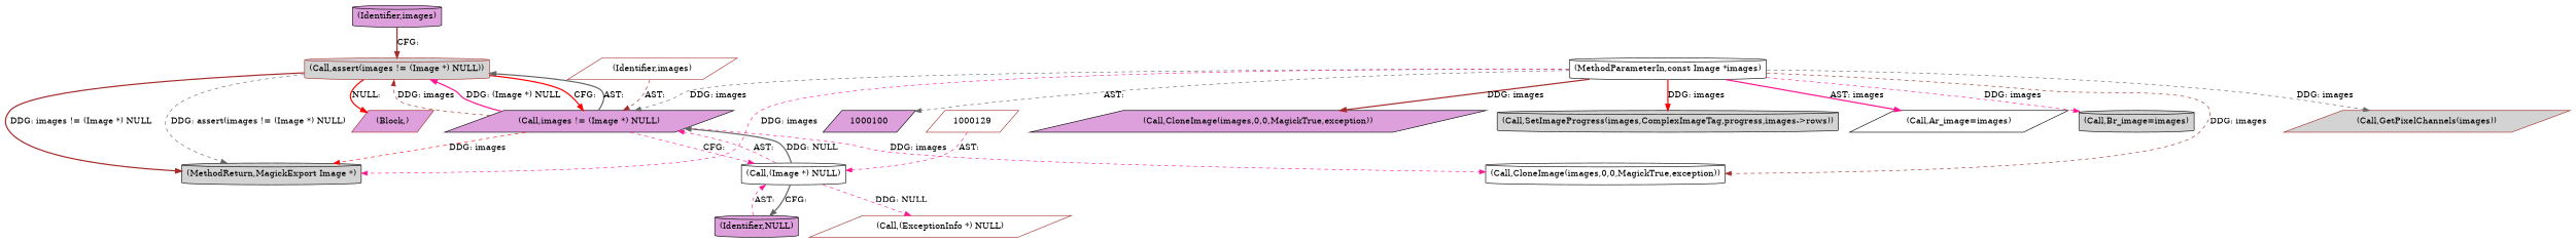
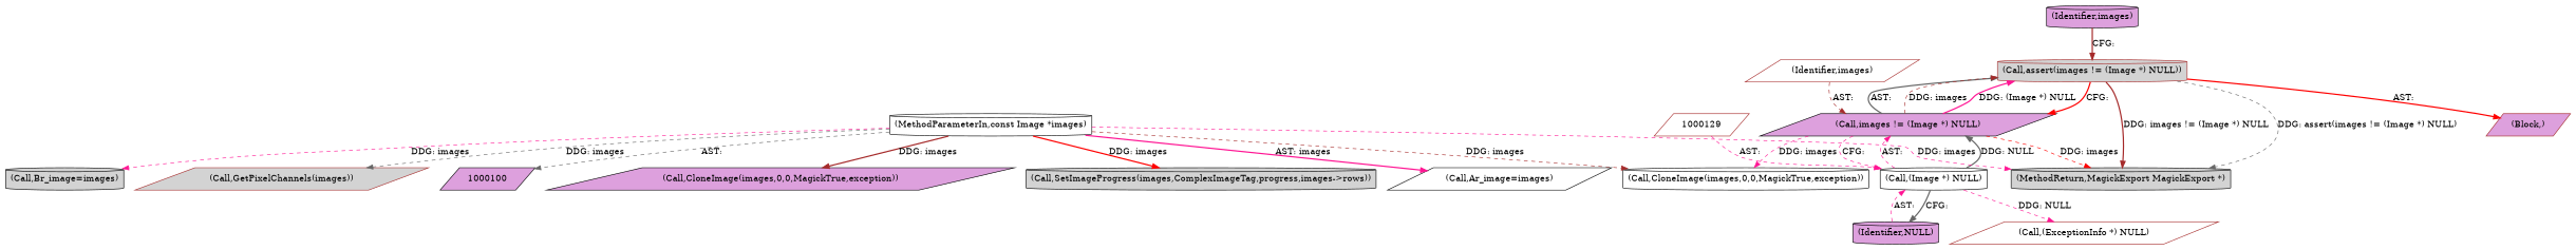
  digraph {
    node [color=black fillcolor=white shape=cylinder style=filled]
    edge [color=deeppink style=dashed]
    n1 [color=brown fillcolor=lightgrey label="(Call,assert(images != (Image *) NULL))"]
    n2 [fillcolor=plum label="(Call,images != (Image *) NULL)" shape=parallelogram]
-   n3 [fillcolor=lightgrey label="(MethodReturn,MagickExport Image *)"]
+   n3 [fillcolor=lightgrey label="(MethodReturn,MagickExport MagickExport *)"]
    n4 [color=brown fillcolor=plum label="(Block,)" shape=parallelogram]
    n5 [label="(Call,(Image *) NULL)"]
    n6 [label="(Call,CloneImage(images,0,0,MagickTrue,exception))"]
    n7 [fillcolor=plum label="(Identifier,NULL)"]
    n8 [color=brown label="(Call,(ExceptionInfo *) NULL)" shape=parallelogram]
    n9 [label="(MethodParameterIn,const Image *images)"]
    n10 [fillcolor=plum label="(Call,CloneImage(images,0,0,MagickTrue,exception))" shape=parallelogram]
    n11 [fillcolor=lightgrey label="(Call,SetImageProgress(images,ComplexImageTag,progress,images->rows))"]
    n12 [label="(Call,Ar_image=images)" shape=parallelogram]
    n13 [fillcolor=lightgrey label="(Call,Br_image=images)"]
    n14 [color=brown fillcolor=lightgrey label="(Call,GetPixelChannels(images))" shape=parallelogram]
    n15 [fillcolor=plum label=1000100 shape=parallelogram]
    n16 [color=brown label="(Identifier,images)" shape=parallelogram]
    n17 [fillcolor=plum label="(Identifier,images)"]
    1000129 [color=brown shape=parallelogram]
    n1 -> n2 [color=red label="CFG: " style=bold]
    n1 -> n3 [color=brown label="DDG: images != (Image *) NULL" style=bold]
    n1 -> n3 [color=gray40 label="DDG: assert(images != (Image *) NULL)"]
-   n1 -> n4 [color=red label="NULL: " style=bold]
+   n1 -> n4 [color=red label="AST: " style=bold]
    n2 -> n1 [color=gray40 label="AST: " style=bold]
    n2 -> n1 [color=brown label="DDG: images"]
    n2 -> n1 [label="DDG: (Image *) NULL" style=bold]
    n2 -> n3 [color=red label="DDG: images"]
    n2 -> n5 [label="CFG: "]
    n2 -> n6 [label="DDG: images"]
    n5 -> n2 [label="AST: "]
    n5 -> n2 [color=gray40 label="DDG: NULL" style=bold]
    n5 -> n7 [color=gray40 label="CFG: " style=bold]
    n5 -> n8 [label="DDG: NULL"]
    n7 -> n5 [label="AST: "]
-   n9 -> n2 [color=gray40 label="DDG: images"]
    n9 -> n3 [label="DDG: images"]
    n9 -> n6 [color=brown label="DDG: images"]
    n9 -> n10 [color=brown label="DDG: images" style=bold]
    n9 -> n11 [color=red label="DDG: images" style=bold]
    n9 -> n12 [label="AST: images" style=bold]
    n9 -> n13 [label="DDG: images"]
    n9 -> n14 [color=gray40 label="DDG: images"]
    n9 -> n15 [color=gray40 label="AST: "]
    n16 -> n2 [color=brown label="AST: "]
    n17 -> n1 [color=brown label="CFG: " style=bold]
    1000129 -> n5 [label="AST: "]
  }
